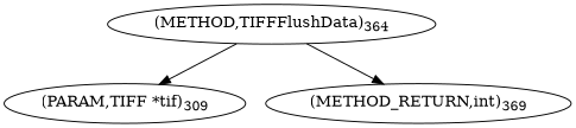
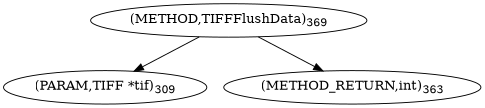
  digraph {
-   n1 [label=<(METHOD,TIFFFlushData)<SUB>364</SUB>>]
+   n1 [label=<(METHOD,TIFFFlushData)<SUB>369</SUB>>]
    n2 [label=<(PARAM,TIFF *tif)<SUB>309</SUB>>]
-   n3 [label=<(METHOD_RETURN,int)<SUB>369</SUB>>]
+   n3 [label=<(METHOD_RETURN,int)<SUB>363</SUB>>]
    n1 -> n2
    n1 -> n3
  }
